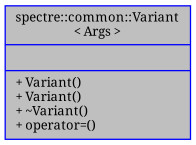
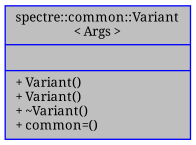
  digraph {
    fontname="Noto Serif"
-   n1 [color=blue fillcolor=grey75 fontcolor=black fontname="Noto Serif" fontsize=10 height=0.2 label="{spectre::common::Variant\l\< Args \>\n||+ Variant()\l+ Variant()\l+ ~Variant()\l+ operator=()\l}" shape=record style=filled width=0.4]
+   n1 [color=blue fillcolor=grey75 fontcolor=black fontname="Noto Serif" fontsize=10 height=0.2 label="{spectre::common::Variant\l\< Args \>\n||+ Variant()\l+ Variant()\l+ ~Variant()\l+ common=()\l}" shape=record style=filled width=0.4]
  }
